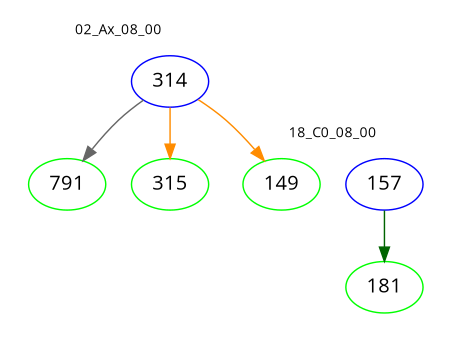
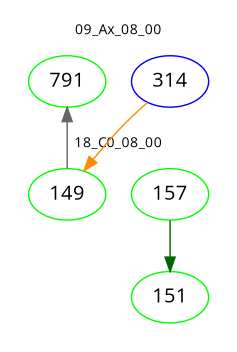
  digraph {
    fontname="Open Sans"
    node [color=green fontname="Open Sans"]
    edge [color=darkorange fontname="Open Sans"]
    n1 [color=blue label=314]
    n2 [label=791]
-   n3 [label=315]
-   n4 [color=blue label=157]
+   n4 [label=157]
    n5 [label=149]
-   n6 [label=181]
+   n6 [label=151]
    subgraph cluster_1 {
      color=white
      fontsize=10
-     label="02_Ax_08_00"
+     label="09_Ax_08_00"
      n1
      n2
-     n3
    }
    subgraph cluster_2 {
      color=white
      fontsize=10
      label="18_C0_08_00"
      n4
      n5
      n6
    }
-   n1 -> n2 [color=gray40]
-   n1 -> n3
+   n5 -> n2 [color=gray40]
    n1 -> n5
    n4 -> n6 [color=darkgreen]
  }
